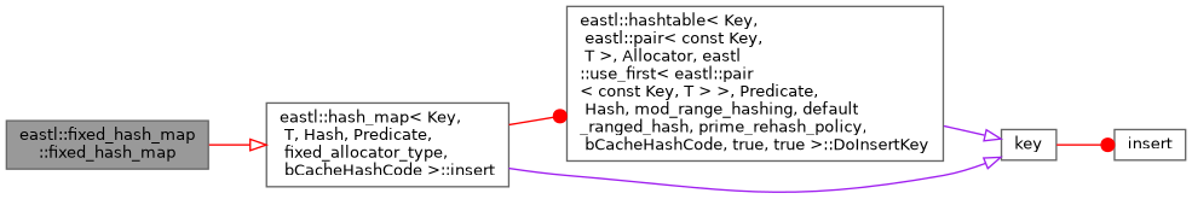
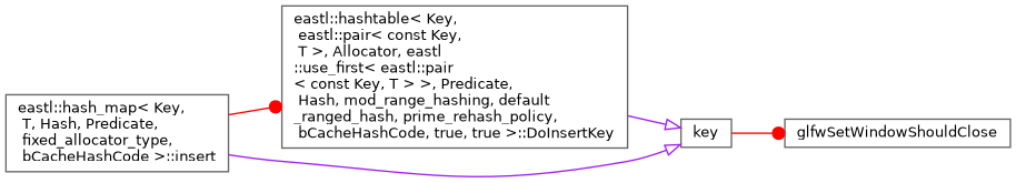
  digraph {
    rankdir=LR
    node [color=grey40 fillcolor=white fontname=Helvetica fontsize=10 shape=box style=filled]
    edge [arrowhead=onormal color=red fontname=Helvetica fontsize=10 labelfontname=Helvetica labelfontsize=10 style=solid]
-   n1 [color=gray40 fillcolor=grey60 fontcolor=black height=0.2 label="eastl::fixed_hash_map\l::fixed_hash_map" width=0.4]
    n2 [height=0.2 label="eastl::hash_map\< Key,\l T, Hash, Predicate,\l fixed_allocator_type,\l bCacheHashCode \>::insert" width=0.4]
    n3 [height=0.2 label="eastl::hashtable\< Key,\l eastl::pair\< const Key,\l T \>, Allocator, eastl\l::use_first\< eastl::pair\l\< const Key, T \> \>, Predicate,\l Hash, mod_range_hashing, default\l_ranged_hash, prime_rehash_policy,\l bCacheHashCode, true, true \>::DoInsertKey" width=0.4]
    n4 [height=0.2 label=key width=0.4]
-   n5 [height=0.2 label=insert width=0.4]
-   n1 -> n2
+   n5 [height=0.2 label=glfwSetWindowShouldClose width=0.4]
    n2 -> n3 [arrowhead=dot]
    n2 -> n4 [color=purple]
    n3 -> n4 [color=purple]
    n4 -> n5 [arrowhead=dot]
  }
